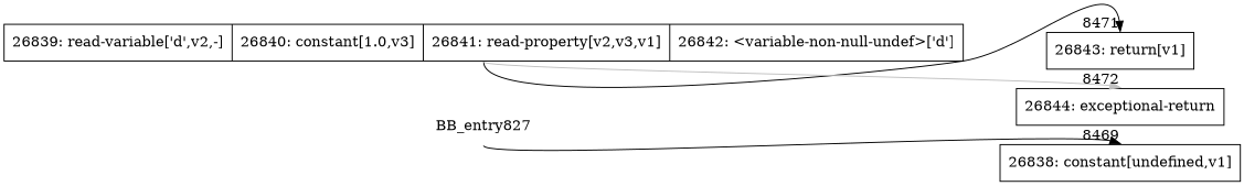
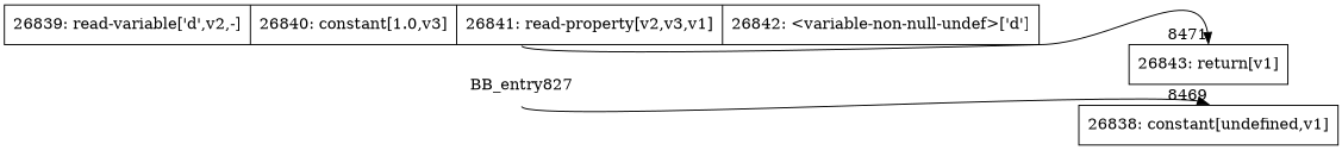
  digraph {
    rankdir=LR
    node [shape=record]
    edge [headport=n tailport=s]
    n1 [label=BB_entry827 shape=none]
    n2 [label="{26838: constant[undefined,v1]}"]
    n3 [label="{26839: read-variable['d',v2,-]|26840: constant[1.0,v3]|26841: read-property[v2,v3,v1]|26842: \<variable-non-null-undef\>['d']}"]
    n4 [label="{26843: return[v1]}"]
-   n5 [label="{26844: exceptional-return}"]
    n1 -> n2 [headlabel="    8469"]
    n3 -> n4 [headlabel="      8471"]
-   n3 -> n5 [color=gray headlabel="      8472"]
  }
